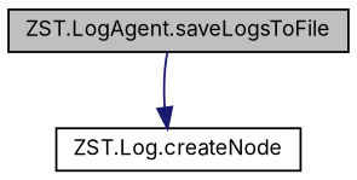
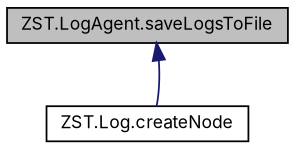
  digraph {
    rankdir=TB
    fontname=Inter
    node [color=black fontname=Inter fontsize=10 shape=record style=filled]
    n1 [fillcolor=grey75 fontcolor=black height=0.2 label="ZST.LogAgent.saveLogsToFile" width=0.4]
    n2 [fillcolor=white height=0.2 label="ZST.Log.createNode" width=0.4]
-   n1 -> n2 [color=midnightblue fontname=Inter fontsize=10 labelfontname=Helvetica labelfontsize=10 style=solid]
+   n2 -> n1 [color=midnightblue fontname=Inter fontsize=10 labelfontname=Helvetica labelfontsize=10 style=solid]
  }
